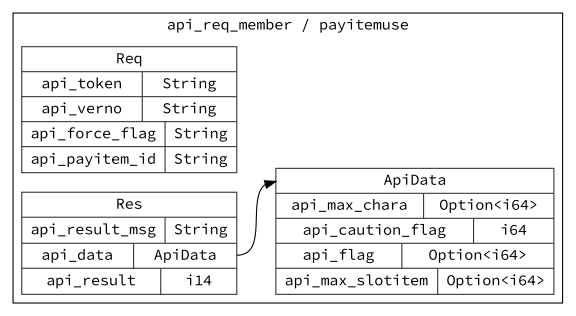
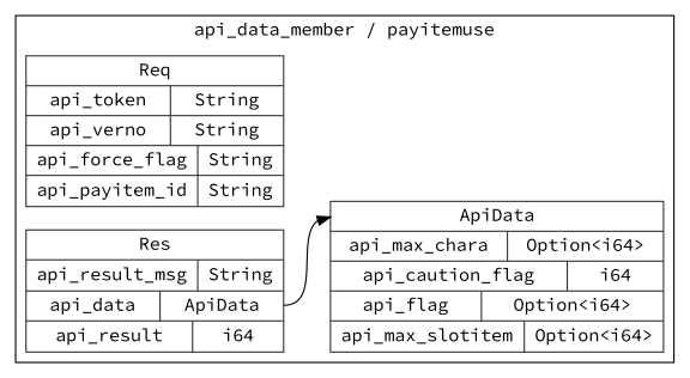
  digraph {
    rankdir=LR
    fontname="Source Code Pro"
    node [color=gray20 shape=record style=solid fontname="Source Code Pro"]
    n1 [label="<Req> Req  | { api_token | <api_token> String } | { api_verno | <api_verno> String } | { api_force_flag | <api_force_flag> String } | { api_payitem_id | <api_payitem_id> String }"]
-   n2 [label="<Res> Res  | { api_result_msg | <api_result_msg> String } | { api_data | <api_data> ApiData } | { api_result | <api_result> i14 }"]
+   n2 [label="<Res> Res  | { api_result_msg | <api_result_msg> String } | { api_data | <api_data> ApiData } | { api_result | <api_result> i64 }"]
    n3 [label="<ApiData> ApiData  | { api_max_chara | <api_max_chara> Option\<i64\> } | { api_caution_flag | <api_caution_flag> i64 } | { api_flag | <api_flag> Option\<i64\> } | { api_max_slotitem | <api_max_slotitem> Option\<i64\> }"]
    subgraph cluster_1 {
-     label="api_req_member / payitemuse"
+     label="api_data_member / payitemuse"
      n1
      n2
      n3
    }
    n2 -> n3 [headport="ApiData:w" tailport="api_data:e" fontname="Source Code Pro"]
  }
